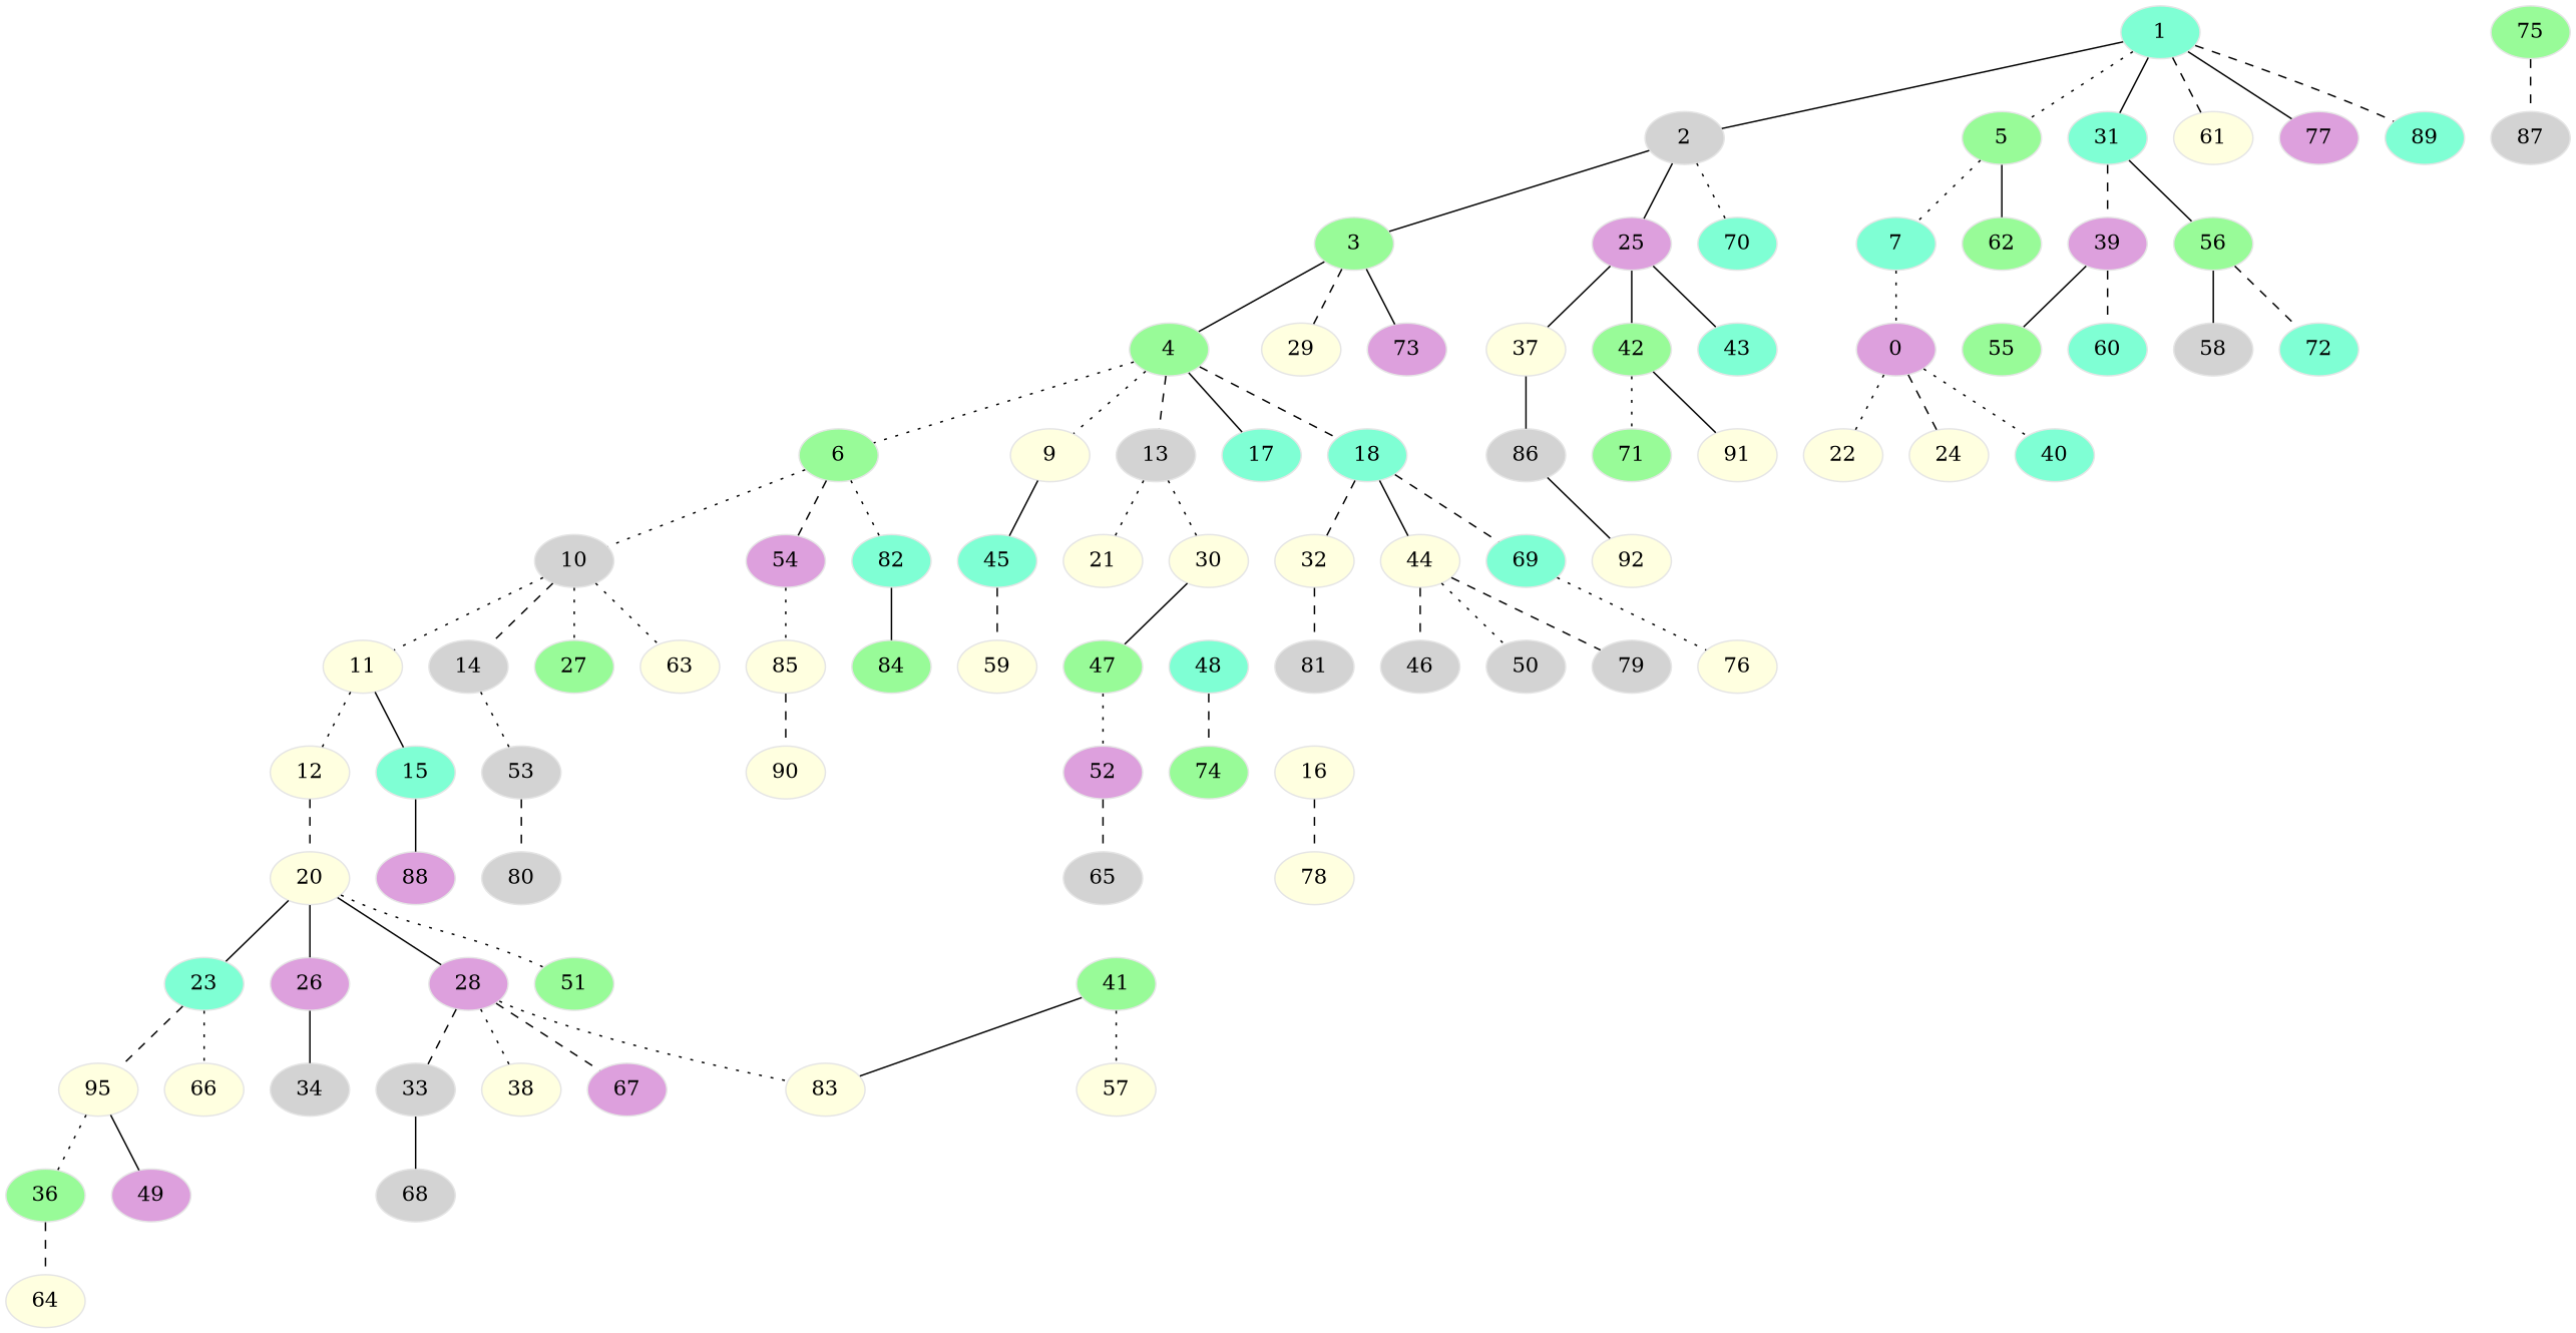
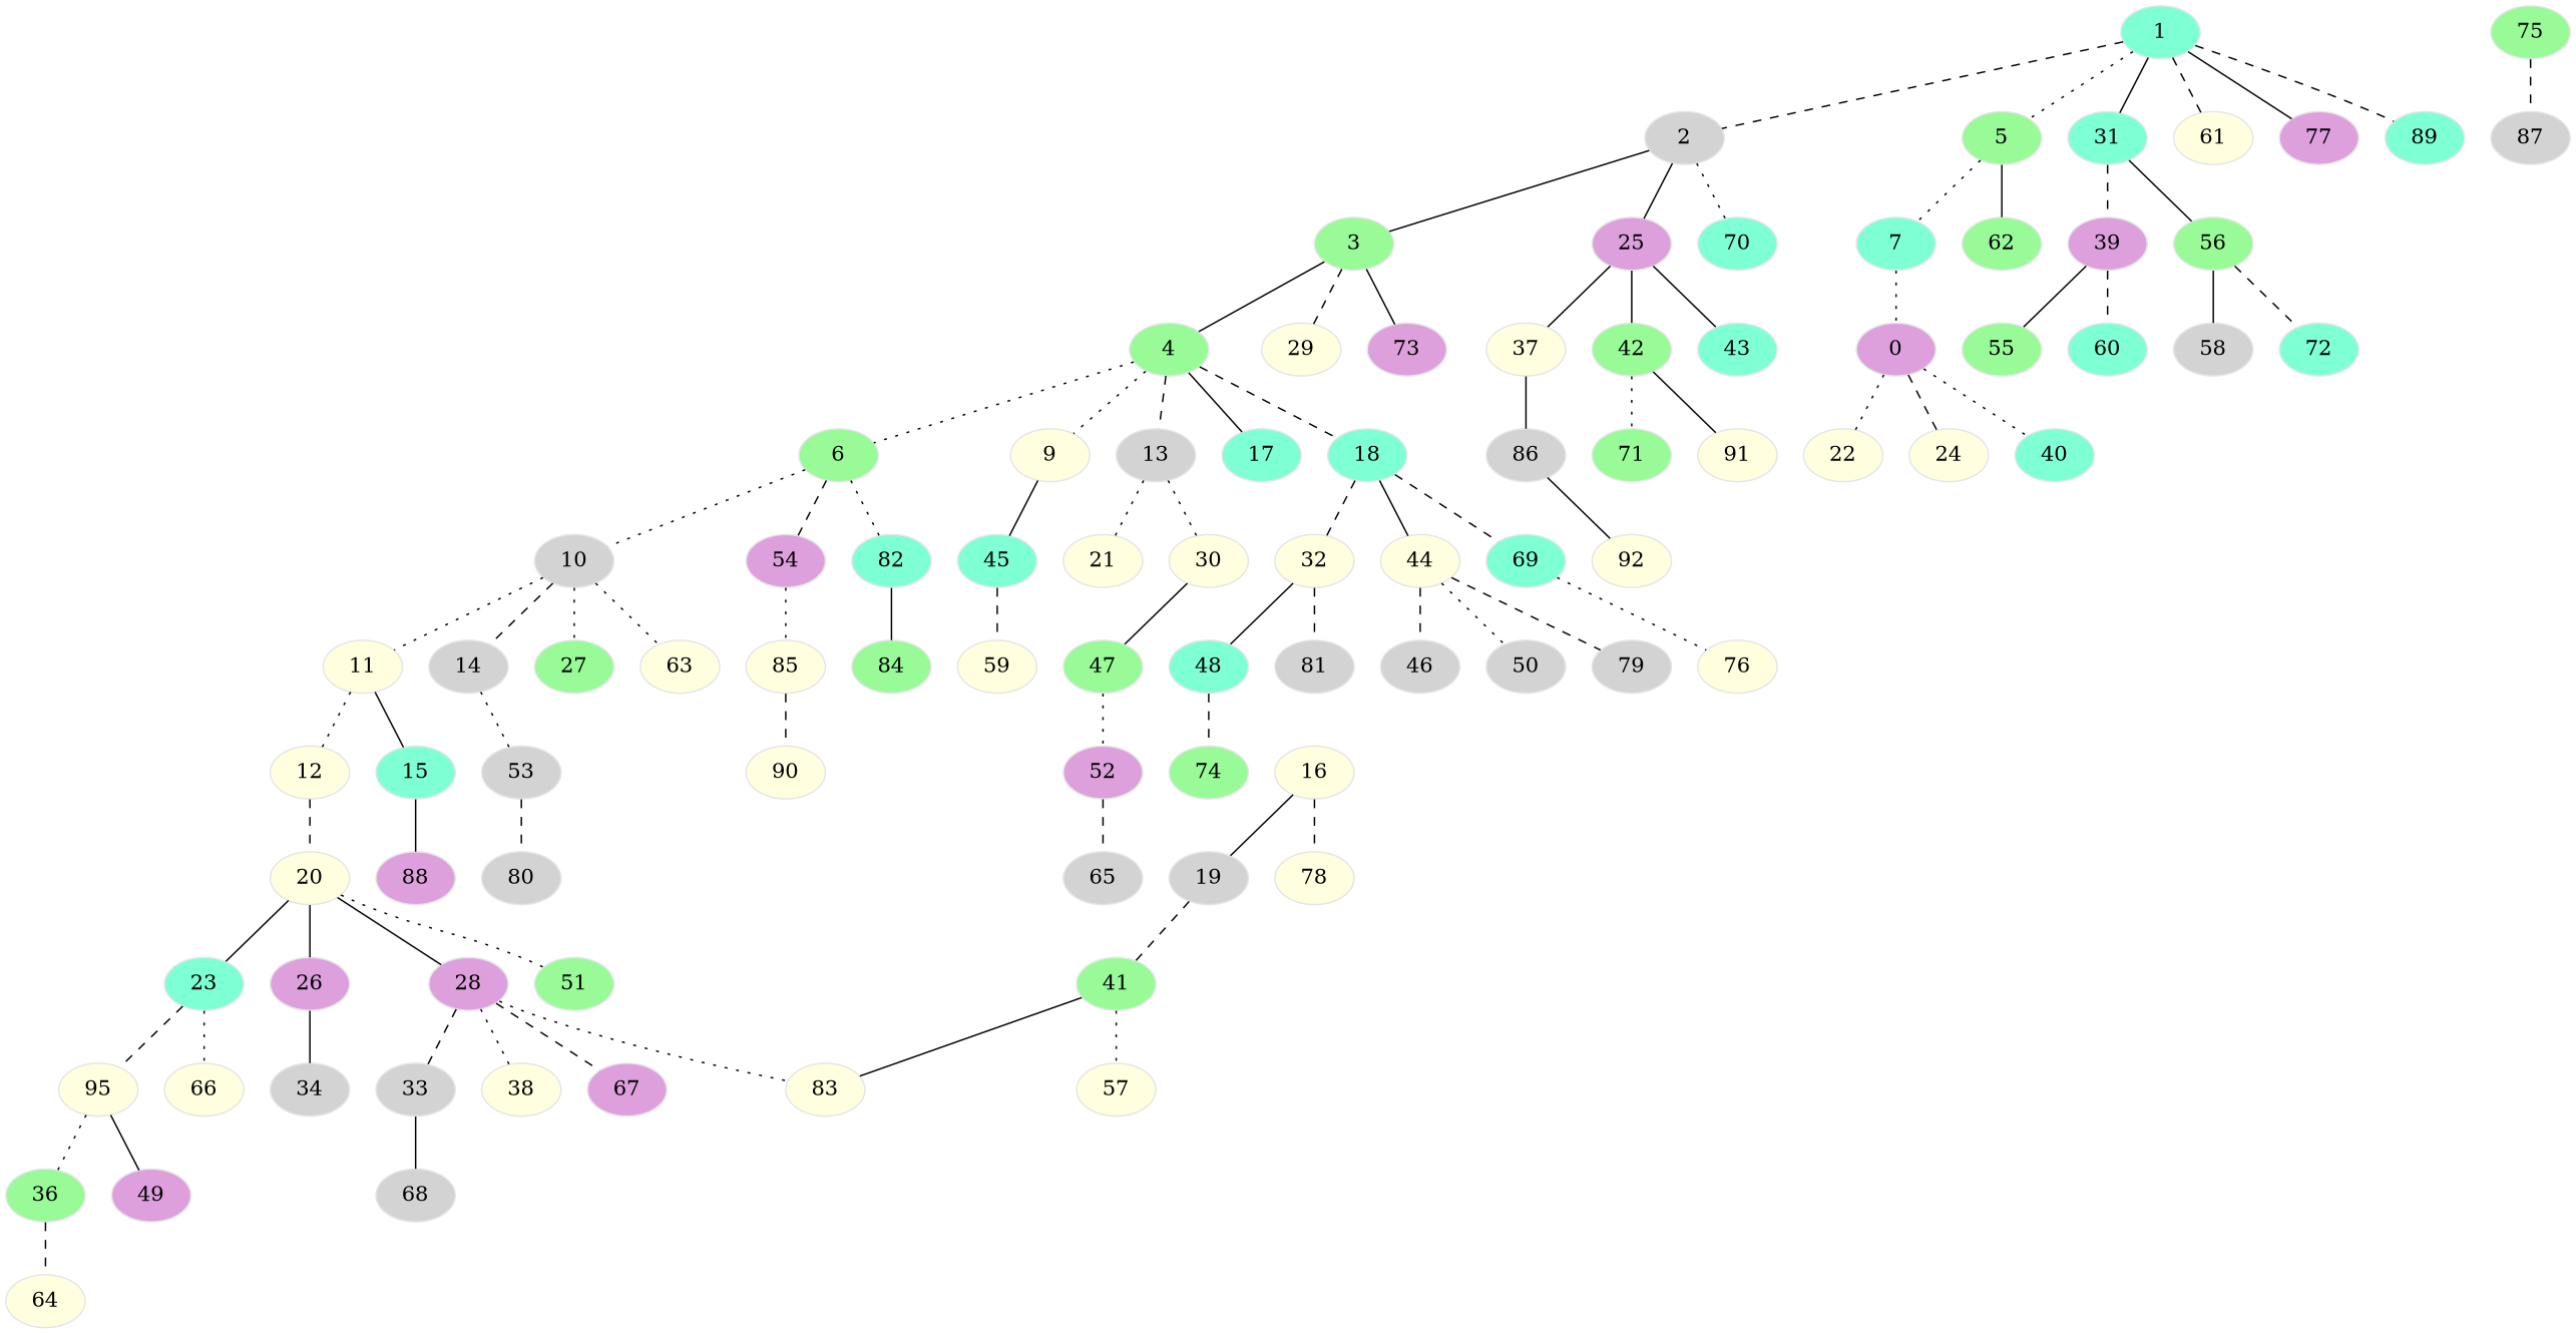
  graph {
    node [color=gray90 fillcolor=lightyellow style=filled]
    edge [style=solid]
    1 [fillcolor=aquamarine]
    2 [fillcolor=lightgrey]
    5 [fillcolor=palegreen]
    31 [fillcolor=aquamarine]
    61
    77 [fillcolor=plum]
    89 [fillcolor=aquamarine]
    3 [fillcolor=palegreen]
    25 [fillcolor=plum]
    70 [fillcolor=aquamarine]
    7 [fillcolor=aquamarine]
    62 [fillcolor=palegreen]
    39 [fillcolor=plum]
    56 [fillcolor=palegreen]
    4 [fillcolor=palegreen]
    29
    73 [fillcolor=plum]
    37
    42 [fillcolor=palegreen]
    43 [fillcolor=aquamarine]
    6 [fillcolor=palegreen]
    9
    13 [fillcolor=lightgrey]
    17 [fillcolor=aquamarine]
    18 [fillcolor=aquamarine]
    10 [fillcolor=lightgrey]
    54 [fillcolor=plum]
    82 [fillcolor=aquamarine]
    45 [fillcolor=aquamarine]
    21
    30
    32
    44
    69 [fillcolor=aquamarine]
    n35 [fillcolor=plum label=0]
    11
    14 [fillcolor=lightgrey]
    27 [fillcolor=palegreen]
    63
    85
    84 [fillcolor=palegreen]
    22
    24
    40 [fillcolor=aquamarine]
    59
    12
    15 [fillcolor=aquamarine]
    53 [fillcolor=lightgrey]
    20
    88 [fillcolor=plum]
+   19 [fillcolor=lightgrey]
    16
    78
    23 [fillcolor=aquamarine]
    26 [fillcolor=plum]
    28 [fillcolor=plum]
    51 [fillcolor=palegreen]
    47 [fillcolor=palegreen]
    80 [fillcolor=lightgrey]
    41 [fillcolor=palegreen]
    48 [fillcolor=aquamarine]
    81 [fillcolor=lightgrey]
    46 [fillcolor=lightgrey]
    50 [fillcolor=lightgrey]
    79 [fillcolor=lightgrey]
    76
    83
    57
    n69 [label=95]
    66
    34 [fillcolor=lightgrey]
    33 [fillcolor=lightgrey]
    38
    67 [fillcolor=plum]
    36 [fillcolor=palegreen]
    49 [fillcolor=plum]
    86 [fillcolor=lightgrey]
    71 [fillcolor=palegreen]
    91
    68 [fillcolor=lightgrey]
    52 [fillcolor=plum]
    55 [fillcolor=palegreen]
    60 [fillcolor=aquamarine]
    58 [fillcolor=lightgrey]
    72 [fillcolor=aquamarine]
    74 [fillcolor=palegreen]
    64
    92
    75 [fillcolor=palegreen]
    87 [fillcolor=lightgrey]
    65 [fillcolor=lightgrey]
    90
-   1 -- 2
+   1 -- 2 [style=dashed]
    1 -- 5 [style=dotted]
    1 -- 31
    1 -- 61 [style=dashed]
    1 -- 77
    1 -- 89 [style=dashed]
    2 -- 3
    2 -- 25
    2 -- 70 [style=dotted]
    5 -- 7 [style=dotted]
    5 -- 62
    31 -- 39 [style=dashed]
    31 -- 56
    3 -- 4
    3 -- 29 [style=dashed]
    3 -- 73
    25 -- 37
    25 -- 42
    25 -- 43
    7 -- n35 [style=dotted]
    39 -- 55
    39 -- 60 [style=dashed]
    56 -- 58
    56 -- 72 [style=dashed]
    4 -- 6 [style=dotted]
    4 -- 9 [style=dotted]
    4 -- 13 [style=dashed]
    4 -- 17
    4 -- 18 [style=dashed]
    37 -- 86
    42 -- 71 [style=dotted]
    42 -- 91
    6 -- 10 [style=dotted]
    6 -- 54 [style=dashed]
    6 -- 82 [style=dotted]
    9 -- 45
    13 -- 21 [style=dotted]
    13 -- 30 [style=dotted]
    18 -- 32 [style=dashed]
    18 -- 44
    18 -- 69 [style=dashed]
    10 -- 11 [style=dotted]
    10 -- 14 [style=dashed]
    10 -- 27 [style=dotted]
    10 -- 63 [style=dotted]
    54 -- 85 [style=dotted]
    82 -- 84
    45 -- 59 [style=dashed]
    30 -- 47
+   32 -- 48
    32 -- 81 [style=dashed]
    44 -- 46 [style=dashed]
    44 -- 50 [style=dotted]
    44 -- 79 [style=dashed]
    69 -- 76 [style=dotted]
    n35 -- 22 [style=dotted]
    n35 -- 24 [style=dashed]
    n35 -- 40 [style=dotted]
    11 -- 12 [style=dotted]
    11 -- 15
    14 -- 53 [style=dotted]
    85 -- 90 [style=dashed]
    12 -- 20 [style=dashed]
    15 -- 88
    53 -- 80 [style=dashed]
    20 -- 23
    20 -- 26
    20 -- 28
    20 -- 51 [style=dotted]
+   19 -- 41 [style=dashed]
+   16 -- 19
    16 -- 78 [style=dashed]
    23 -- n69 [style=dashed]
    23 -- 66 [style=dotted]
    26 -- 34
    28 -- 83 [style=dotted]
    28 -- 33 [style=dashed]
    28 -- 38 [style=dotted]
    28 -- 67 [style=dashed]
    47 -- 52 [style=dotted]
    41 -- 83
    41 -- 57 [style=dotted]
    48 -- 74 [style=dashed]
    n69 -- 36 [style=dotted]
    n69 -- 49
    33 -- 68
    36 -- 64 [style=dashed]
    86 -- 92
    52 -- 65 [style=dashed]
    75 -- 87 [style=dashed]
  }
